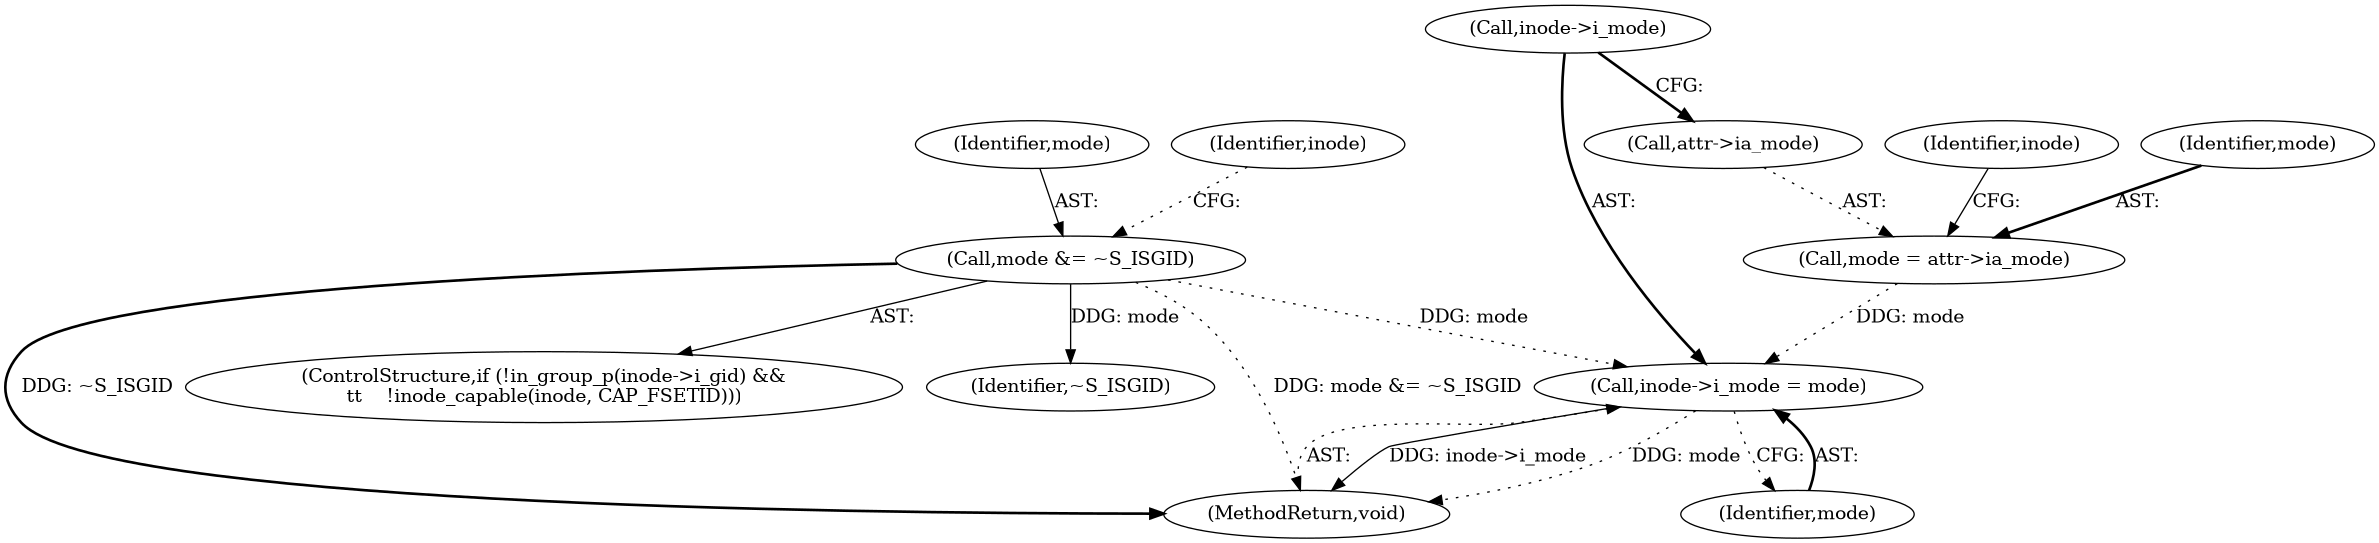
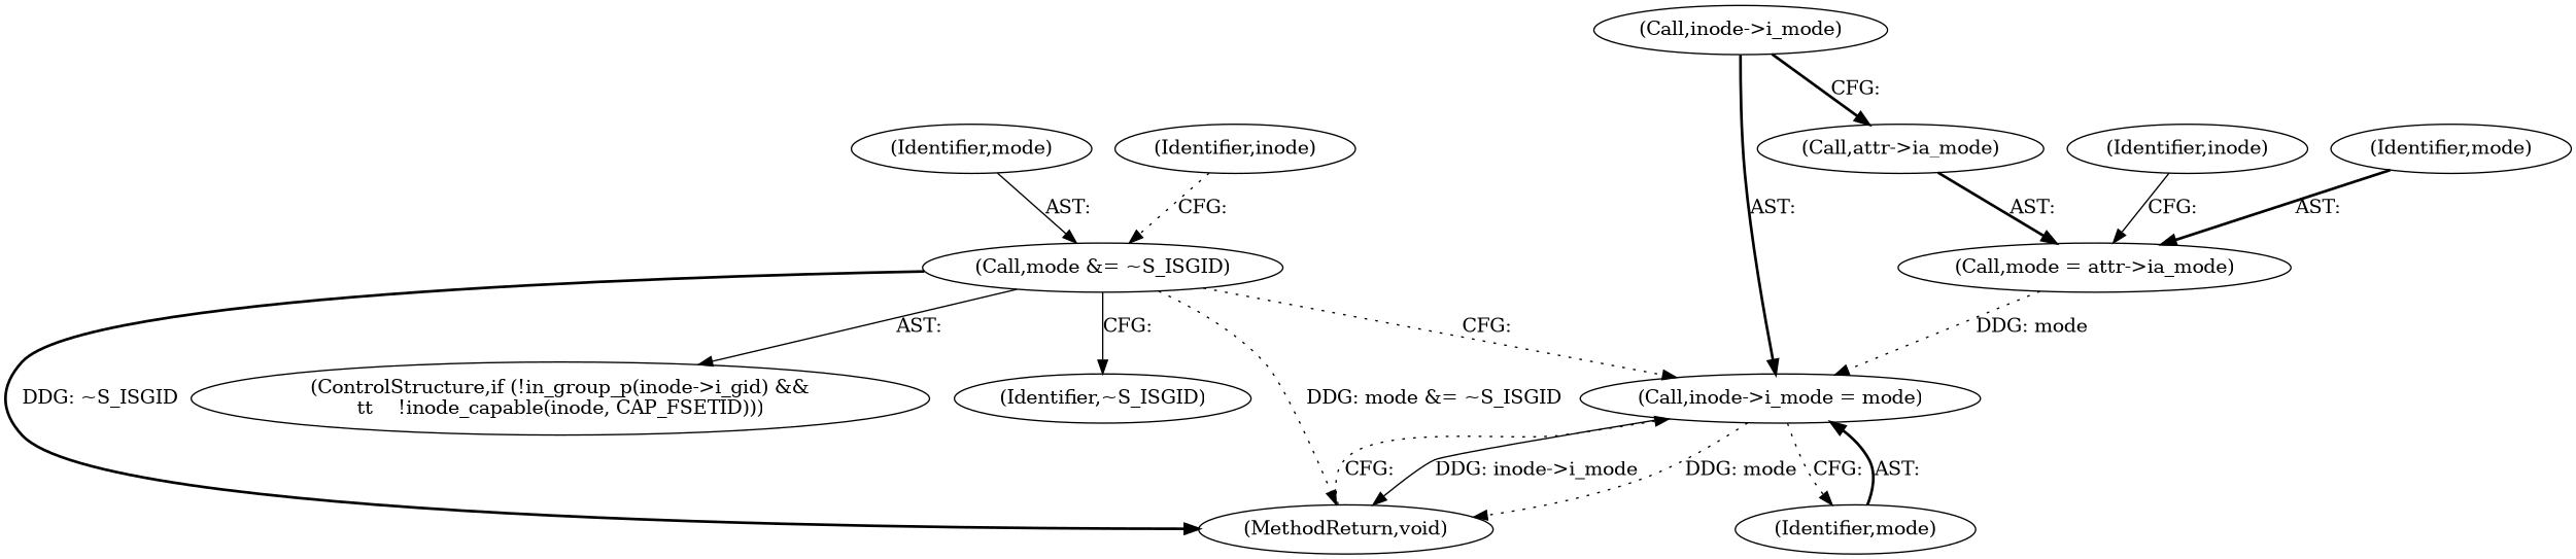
  digraph {
    edge [style=dotted]
    n1 [label="(Call,mode = attr->ia_mode)"]
    n2 [label="(Call,inode->i_mode = mode)"]
    n3 [label="(Call,mode &= ~S_ISGID)"]
    n4 [label="(MethodReturn,void)"]
    n5 [label="(ControlStructure,if (!in_group_p(inode->i_gid) &&\n\t\t    !inode_capable(inode, CAP_FSETID)))"]
    n6 [label="(Identifier,~S_ISGID)"]
    n7 [label="(Identifier,mode)"]
    n8 [label="(Call,attr->ia_mode)"]
    n9 [label="(Identifier,mode)"]
    n10 [label="(Call,inode->i_mode)"]
    n11 [label="(Identifier,inode)"]
    n12 [label="(Identifier,inode)"]
    n13 [label="(Identifier,mode)"]
    n1 -> n2 [label="DDG: mode"]
    n2 -> n4 [label="DDG: inode->i_mode" style=solid]
    n2 -> n4 [label="DDG: mode"]
    n2 -> n7 [label="CFG: "]
-   n3 -> n2 [label="DDG: mode"]
+   n3 -> n2 [label="CFG: "]
    n3 -> n4 [label="DDG: mode &= ~S_ISGID"]
    n3 -> n4 [label="DDG: ~S_ISGID" style=bold]
    n3 -> n5 [label="AST: " style=solid]
-   n3 -> n6 [label="DDG: mode" style=solid]
-   n4 -> n2 [label="AST: "]
+   n3 -> n6 [label="CFG: " style=solid]
+   n4 -> n2 [label="CFG: "]
    n7 -> n2 [label="AST: " style=bold]
-   n8 -> n1 [label="AST: "]
+   n8 -> n1 [label="AST: " style=bold]
    n9 -> n3 [label="AST: " style=solid]
    n10 -> n2 [label="AST: " style=bold]
    n10 -> n8 [label="CFG: " style=bold]
    n11 -> n1 [label="CFG: " style=solid]
    n12 -> n3 [label="CFG: "]
    n13 -> n1 [label="AST: " style=bold]
  }
